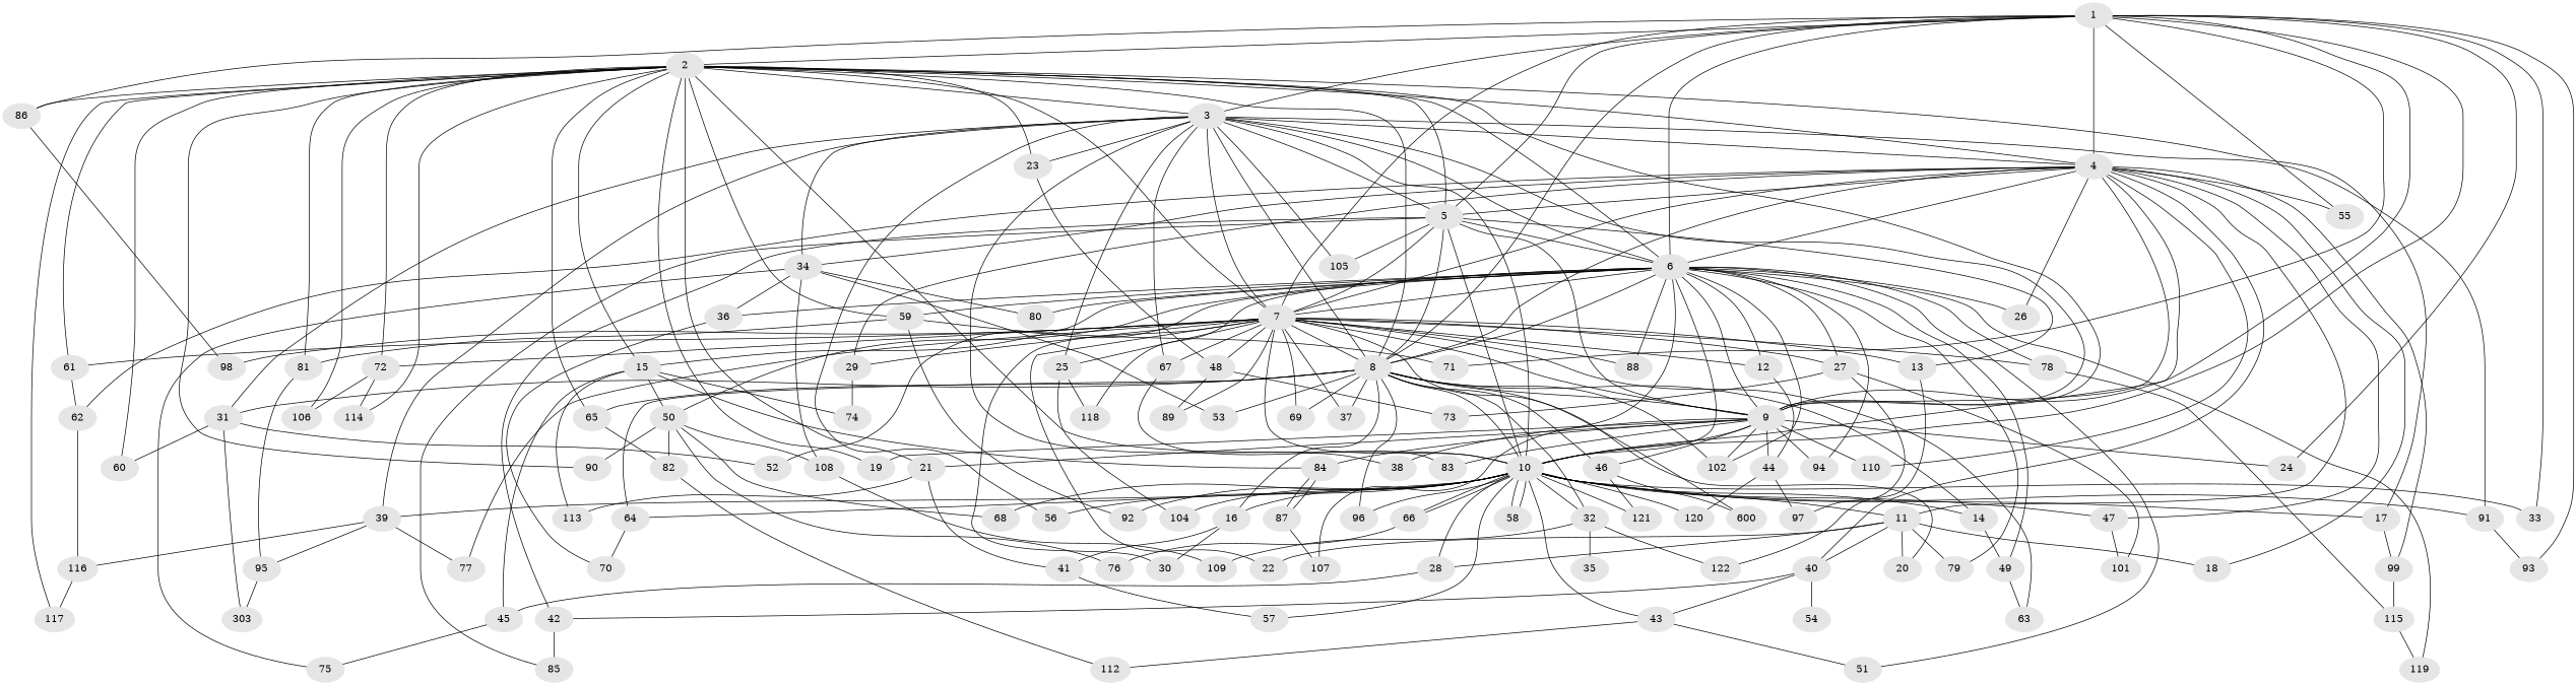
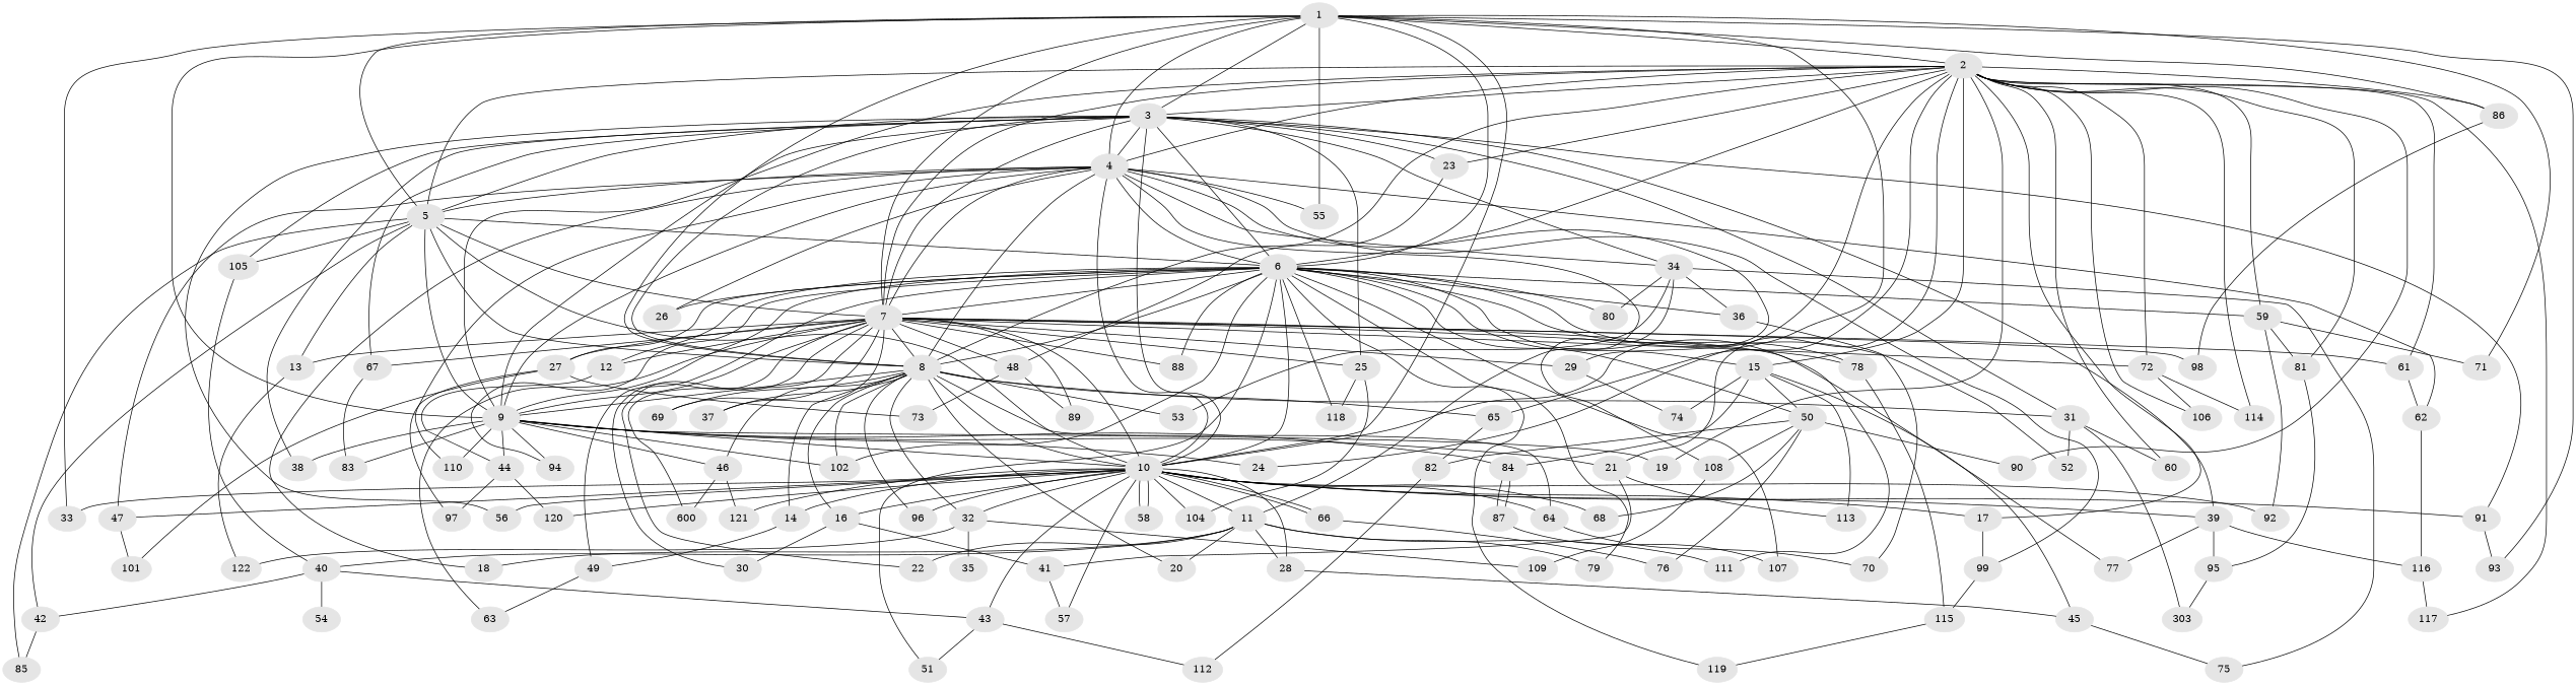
  graph {
    node [color=gray90 style=filled]
    1
    2
    3
    4
    5
    6
    7
    8
    9
    10
    24
    33
    55
    71
    86
    93
    15
    17
    19
    21
    23
    59
    60
    61
    65
    72
    81
    90
    106
    114
    117
    25
    31
    34
    38
    39
    56
    67
    91
    105
    11
    18
    26
    29
    40
    47
    62
    99
    110
    13
    42
    85
    12
    27
    36
    49
    50
    51
    52
    78
    79
    80
    88
    94
    102
    107
+   111
    118
    119
    22
    30
    37
    48
    63
    69
    77
    89
    98
    n79 [label=600]
    14
    16
    20
    32
    46
    53
    64
    96
    44
    83
    84
    28
    43
    57
    58
    66
    68
    92
    104
    120
    121
    45
    74
    113
    41
    82
    95
    n107 [label=303]
    75
    108
    116
    54
    101
    115
    122
    73
    97
    70
    76
    35
    109
    87
    112
    1 -- 2
    1 -- 3
    1 -- 4
    1 -- 5
    1 -- 6
    1 -- 7
    1 -- 8
    1 -- 9
    1 -- 10
    1 -- 24
    1 -- 33
    1 -- 55
    1 -- 71
    1 -- 86
    1 -- 93
    2 -- 3
    2 -- 4
    2 -- 5
    2 -- 6
    2 -- 7
    2 -- 8
    2 -- 9
    2 -- 10
    2 -- 86
    2 -- 15
    2 -- 17
    2 -- 19
    2 -- 21
    2 -- 23
    2 -- 59
    2 -- 60
    2 -- 61
    2 -- 65
    2 -- 72
    2 -- 81
    2 -- 90
    2 -- 106
    2 -- 114
    2 -- 117
    3 -- 4
    3 -- 5
    3 -- 6
    3 -- 7
    3 -- 8
    3 -- 9
    3 -- 10
    3 -- 23
    3 -- 25
    3 -- 31
    3 -- 34
    3 -- 38
    3 -- 39
    3 -- 56
    3 -- 67
    3 -- 91
    3 -- 105
    4 -- 5
    4 -- 6
    4 -- 7
    4 -- 8
    4 -- 9
    4 -- 10
    4 -- 55
    4 -- 34
    4 -- 11
    4 -- 18
    4 -- 26
    4 -- 29
-   4 -- 40
+   105 -- 40
    4 -- 47
    4 -- 62
    4 -- 99
    4 -- 110
    5 -- 6
    5 -- 7
    5 -- 8
    5 -- 9
    5 -- 10
    5 -- 105
    5 -- 13
    5 -- 42
    5 -- 85
    6 -- 7
    6 -- 8
    6 -- 9
    6 -- 10
    6 -- 15
    6 -- 59
    6 -- 26
    6 -- 12
    6 -- 27
    6 -- 36
    6 -- 49
    6 -- 50
    6 -- 51
    6 -- 52
    6 -- 78
    6 -- 79
    6 -- 80
    6 -- 88
    6 -- 94
    6 -- 102
    6 -- 107
+   6 -- 111
    6 -- 118
    6 -- 119
    7 -- 8
    7 -- 9
    7 -- 10
    7 -- 61
    7 -- 72
    7 -- 25
    7 -- 67
    7 -- 29
    7 -- 13
    7 -- 12
    7 -- 27
    7 -- 78
    7 -- 88
    7 -- 22
    7 -- 30
    7 -- 37
    7 -- 48
    7 -- 63
    7 -- 69
    7 -- 77
    7 -- 89
    7 -- 98
    7 -- n79
    8 -- 9
    8 -- 10
    8 -- 65
    8 -- 31
    8 -- 102
    8 -- 37
    8 -- 69
    8 -- 14
    8 -- 16
    8 -- 20
    8 -- 32
    8 -- 46
    8 -- 53
    8 -- 64
    8 -- 96
    9 -- 10
    9 -- 24
    9 -- 19
    9 -- 21
    9 -- 38
    9 -- 110
    9 -- 94
    9 -- 102
    9 -- 46
    9 -- 44
    9 -- 83
    9 -- 84
    10 -- 33
    10 -- 17
    10 -- 39
    10 -- 56
    10 -- 91
    10 -- 11
    10 -- 47
    10 -- 14
    10 -- 16
    10 -- 32
    10 -- 64
    10 -- 96
    10 -- 28
    10 -- 43
    10 -- 57
    10 -- 58
    10 -- 58
    10 -- 66
    10 -- 66
    10 -- 68
    10 -- 92
    10 -- 104
    10 -- 120
    10 -- 121
    86 -- 98
    15 -- 50
    15 -- 84
    15 -- 45
    15 -- 74
    15 -- 113
    17 -- 99
    21 -- 113
    21 -- 41
    23 -- 48
    59 -- 71
    59 -- 81
    59 -- 92
    61 -- 62
    65 -- 82
    72 -- 106
    72 -- 114
    81 -- 95
    25 -- 118
    25 -- 104
    31 -- 60
    31 -- 52
    31 -- n107
    34 -- 36
    34 -- 80
    34 -- 53
    34 -- 75
    34 -- 108
    39 -- 77
    39 -- 95
    39 -- 116
    67 -- 83
    91 -- 93
    11 -- 18
    11 -- 40
    11 -- 79
+   11 -- 111
    11 -- 22
    11 -- 20
    11 -- 28
    29 -- 74
    40 -- 42
    40 -- 43
    40 -- 54
    47 -- 101
    62 -- 116
    99 -- 115
    13 -- 122
    42 -- 85
    12 -- 44
    27 -- 101
    27 -- 73
    27 -- 97
    36 -- 70
    49 -- 63
    50 -- 90
    50 -- 68
    50 -- 82
    50 -- 108
    50 -- 76
    78 -- 115
    48 -- 89
    48 -- 73
    14 -- 49
    16 -- 30
    16 -- 41
    32 -- 122
    32 -- 35
    32 -- 109
    46 -- n79
    46 -- 121
    64 -- 70
    44 -- 120
    44 -- 97
    84 -- 87
    84 -- 87
    28 -- 45
    43 -- 51
    43 -- 112
    66 -- 76
    45 -- 75
    41 -- 57
    82 -- 112
    95 -- n107
    108 -- 109
    116 -- 117
    115 -- 119
    87 -- 107
  }
